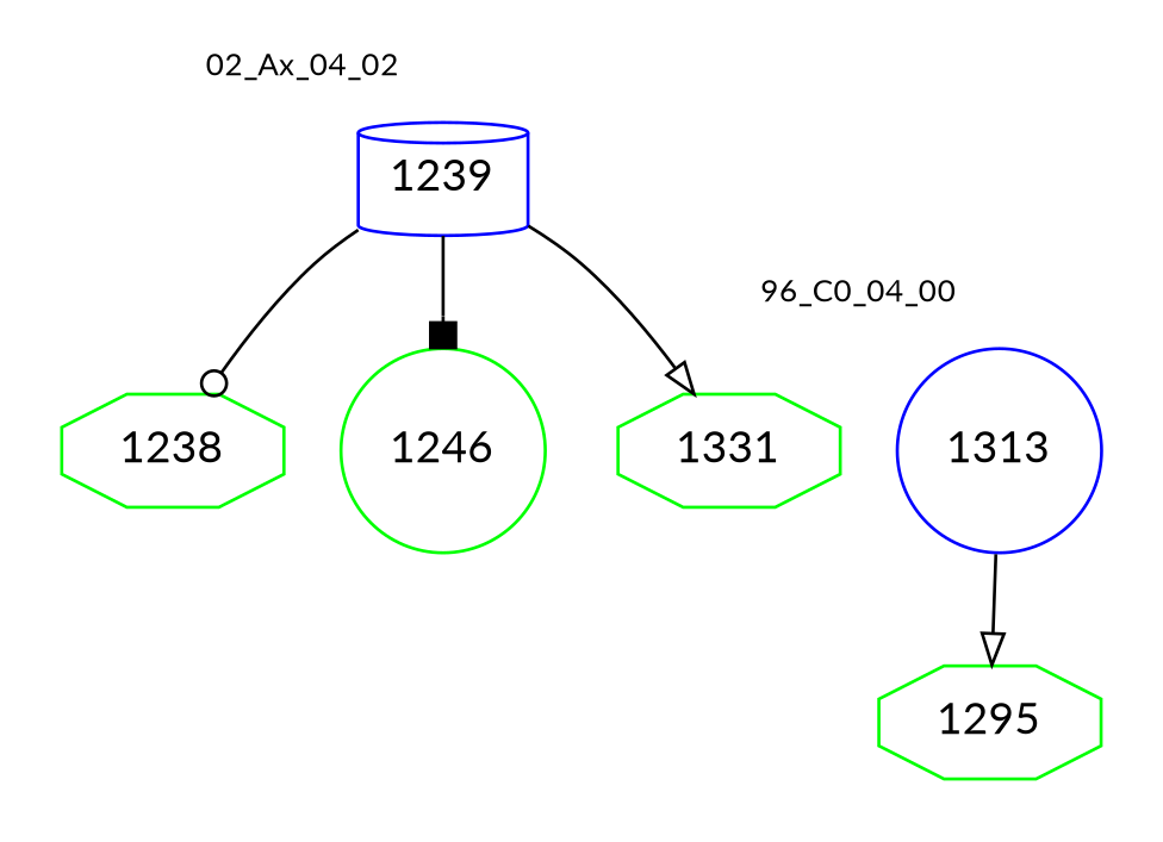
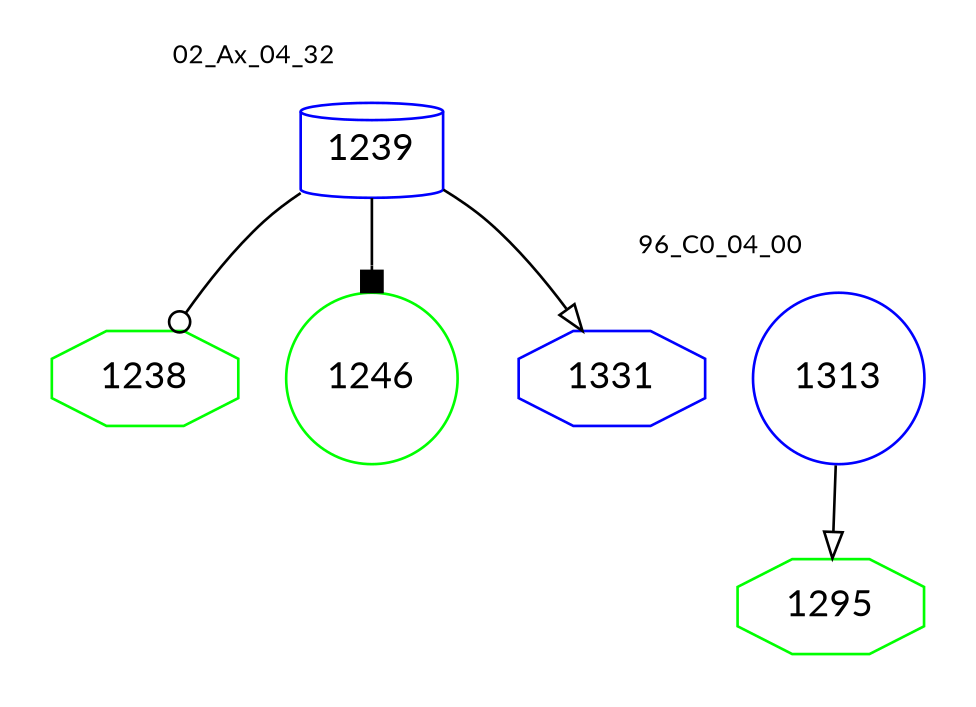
  digraph {
    fontname=Lato
    node [color=green fontname=Lato shape=octagon]
    edge [arrowhead=onormal color=black fontname=Lato]
    n1 [color=blue label=1239 shape=cylinder]
    n2 [label=1238]
    n3 [label=1246 shape=circle]
    n4 [color=blue label=1313 shape=circle]
    n5 [label=1295]
-   n6 [label=1331]
+   n6 [color=blue label=1331]
    subgraph cluster_1 {
      color=white
      fontsize=10
-     label="02_Ax_04_02"
+     label="02_Ax_04_32"
      n1
      n2
      n3
    }
    subgraph cluster_2 {
      color=white
      fontsize=10
      label="96_C0_04_00"
      n4
      n5
      n6
    }
    n1 -> n2 [arrowhead=odot]
    n1 -> n3 [arrowhead=box]
    n1 -> n6
    n4 -> n5
  }
